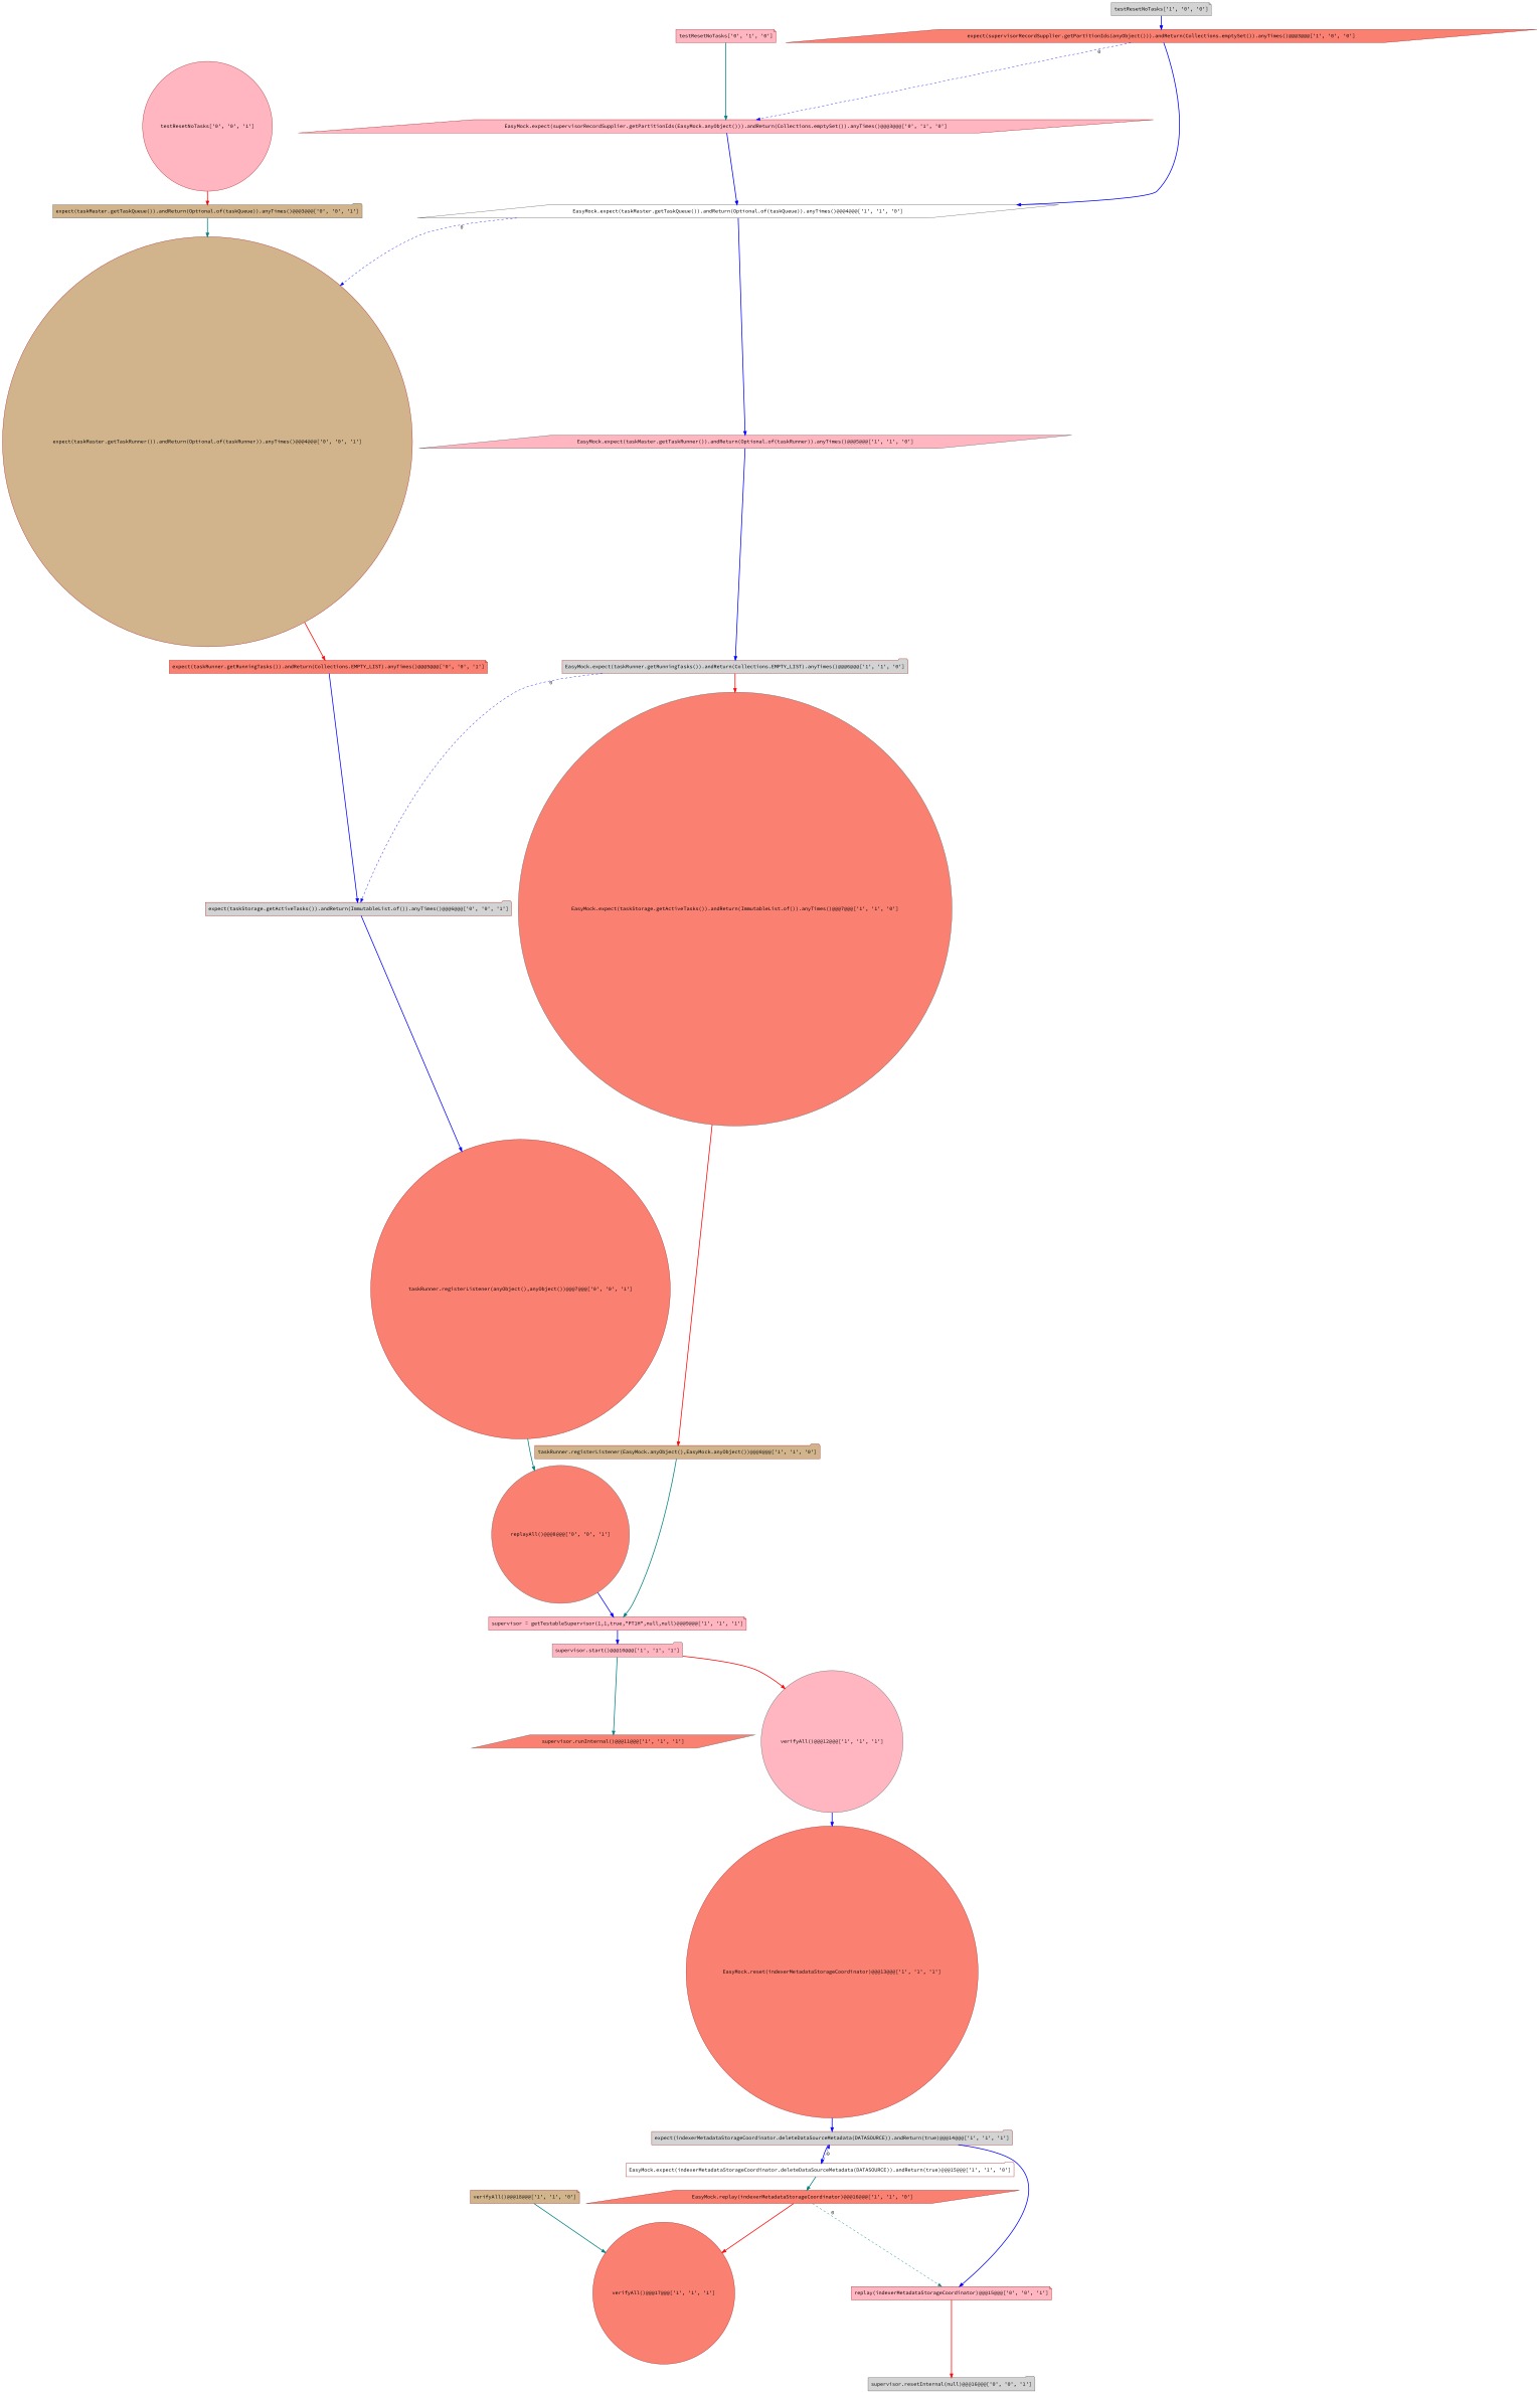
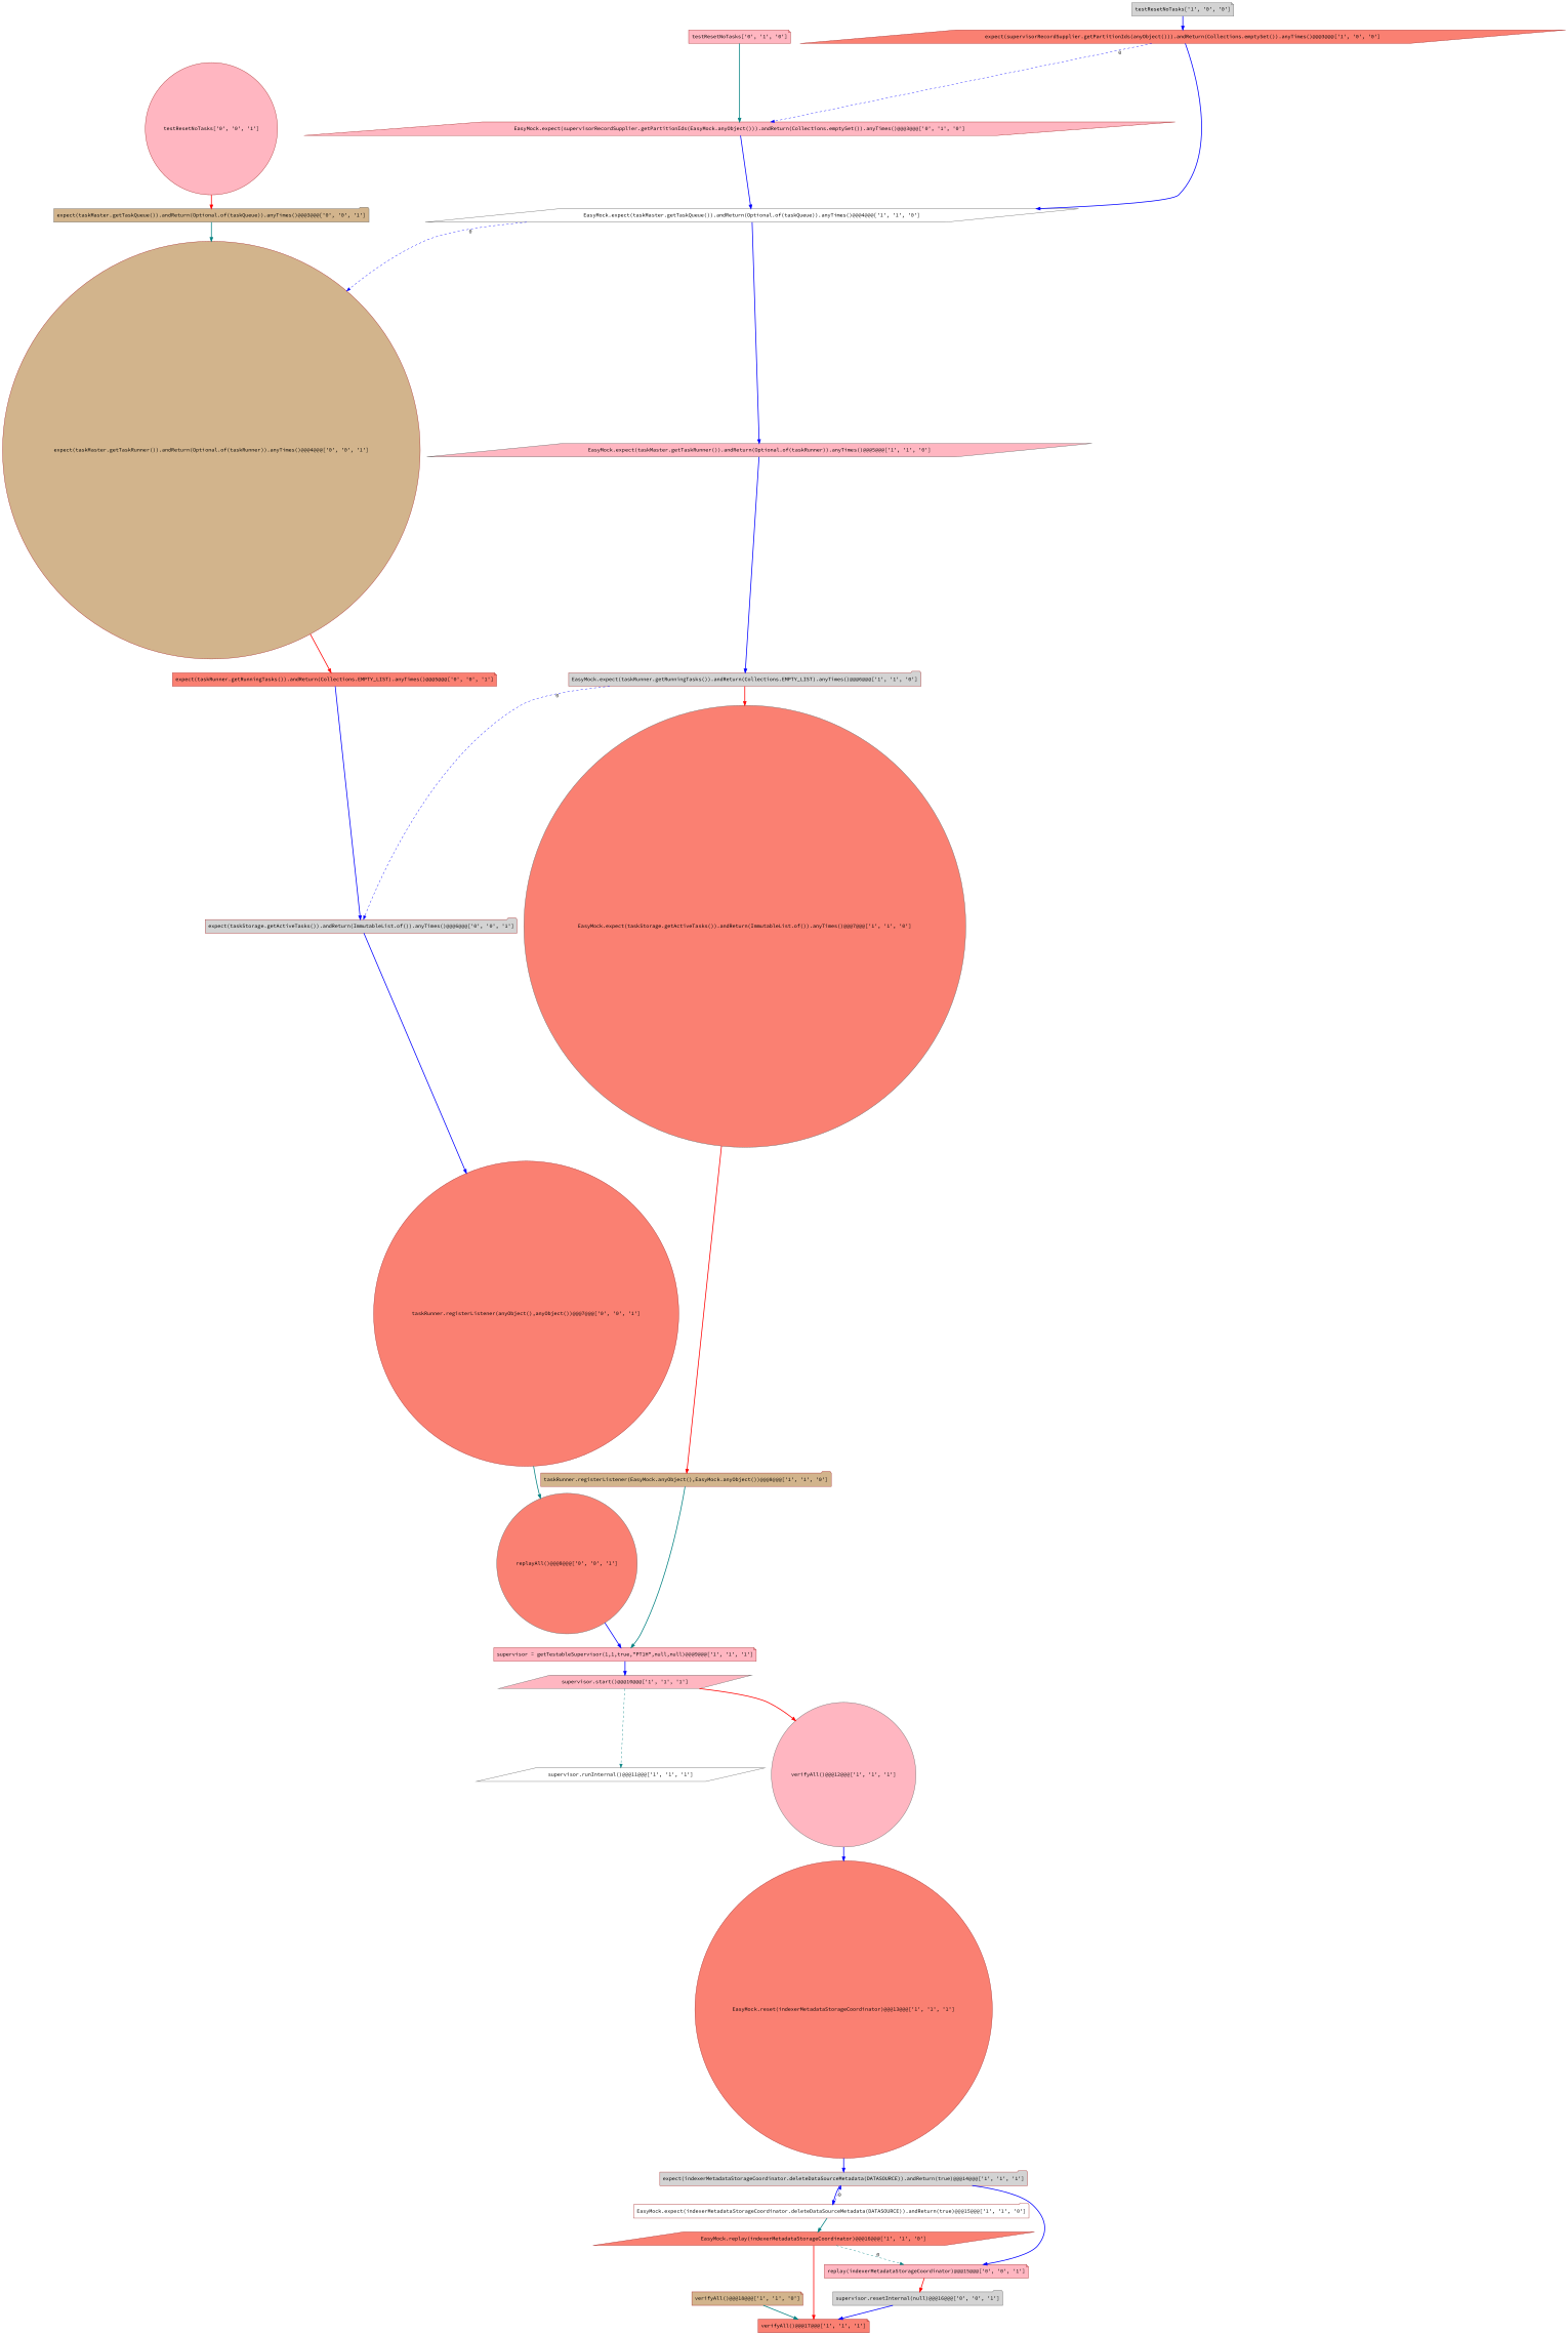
  digraph {
    fontname="Source Code Pro"
    node [color=brown fillcolor=salmon fontname="Source Code Pro" shape=circle style=filled]
    edge [color=blue fontname="Source Code Pro" style=bold]
    n1 [label="expect(supervisorRecordSupplier.getPartitionIds(anyObject())).andReturn(Collections.emptySet()).anyTimes()@@@3@@@['1', '0', '0']" shape=parallelogram]
    n2 [fillcolor=lightpink label="EasyMock.expect(supervisorRecordSupplier.getPartitionIds(EasyMock.anyObject())).andReturn(Collections.emptySet()).anyTimes()@@@3@@@['0', '1', '0']" shape=parallelogram]
    n3 [color=gray40 fillcolor=white label="EasyMock.expect(taskMaster.getTaskQueue()).andReturn(Optional.of(taskQueue)).anyTimes()@@@4@@@['1', '1', '0']" shape=parallelogram]
    n4 [fillcolor=tan label="expect(taskMaster.getTaskRunner()).andReturn(Optional.of(taskRunner)).anyTimes()@@@4@@@['0', '0', '1']"]
    n5 [color=gray40 fillcolor=lightpink label="EasyMock.expect(taskMaster.getTaskRunner()).andReturn(Optional.of(taskRunner)).anyTimes()@@@5@@@['1', '1', '0']" shape=parallelogram]
    n6 [color=gray40 fillcolor=tan label="expect(taskMaster.getTaskQueue()).andReturn(Optional.of(taskQueue)).anyTimes()@@@3@@@['0', '0', '1']" shape=folder]
    n7 [label="expect(taskRunner.getRunningTasks()).andReturn(Collections.EMPTY_LIST).anyTimes()@@@5@@@['0', '0', '1']" shape=note]
    n8 [fillcolor=lightgrey label="expect(taskStorage.getActiveTasks()).andReturn(ImmutableList.of()).anyTimes()@@@6@@@['0', '0', '1']" shape=folder]
    n9 [color=gray40 fillcolor=lightgrey label="supervisor.resetInternal(null)@@@16@@@['0', '0', '1']" shape=folder]
-   n10 [label="verifyAll()@@@17@@@['1', '1', '1']"]
+   n10 [label="verifyAll()@@@17@@@['1', '1', '1']" shape=note]
    n11 [label="taskRunner.registerListener(anyObject(),anyObject())@@@7@@@['0', '0', '1']"]
    n12 [color=gray40 label="replayAll()@@@8@@@['0', '0', '1']"]
    n13 [color=gray40 fillcolor=lightgrey label="testResetNoTasks['1', '0', '0']" shape=note]
-   n14 [color=gray40 label="supervisor.runInternal()@@@11@@@['1', '1', '1']" shape=parallelogram]
+   n14 [color=gray40 fillcolor=white label="supervisor.runInternal()@@@11@@@['1', '1', '1']" shape=parallelogram]
    n15 [color=gray40 fillcolor=lightpink label="verifyAll()@@@12@@@['1', '1', '1']"]
    n16 [label="EasyMock.reset(indexerMetadataStorageCoordinator)@@@13@@@['1', '1', '1']"]
    n17 [fillcolor=white label="EasyMock.expect(indexerMetadataStorageCoordinator.deleteDataSourceMetadata(DATASOURCE)).andReturn(true)@@@15@@@['1', '1', '0']" shape=folder]
    n18 [fillcolor=lightgrey label="expect(indexerMetadataStorageCoordinator.deleteDataSourceMetadata(DATASOURCE)).andReturn(true)@@@14@@@['1', '1', '1']" shape=folder]
    n19 [label="EasyMock.replay(indexerMetadataStorageCoordinator)@@@16@@@['1', '1', '0']" shape=parallelogram]
    n20 [fillcolor=lightpink label="replay(indexerMetadataStorageCoordinator)@@@15@@@['0', '0', '1']" shape=note]
    n21 [fillcolor=lightpink label="testResetNoTasks['0', '1', '0']" shape=note]
    n22 [fillcolor=lightpink label="supervisor = getTestableSupervisor(1,1,true,\"PT1H\",null,null)@@@9@@@['1', '1', '1']" shape=note]
-   n23 [color=gray40 fillcolor=lightpink label="supervisor.start()@@@10@@@['1', '1', '1']" shape=folder]
+   n23 [color=gray40 fillcolor=lightpink label="supervisor.start()@@@10@@@['1', '1', '1']" shape=parallelogram]
    n24 [color=gray40 label="EasyMock.expect(taskStorage.getActiveTasks()).andReturn(ImmutableList.of()).anyTimes()@@@7@@@['1', '1', '0']"]
    n25 [fillcolor=tan label="taskRunner.registerListener(EasyMock.anyObject(),EasyMock.anyObject())@@@8@@@['1', '1', '0']" shape=folder]
    n26 [fillcolor=tan label="verifyAll()@@@18@@@['1', '1', '0']" shape=note]
    n27 [fillcolor=lightgrey label="EasyMock.expect(taskRunner.getRunningTasks()).andReturn(Collections.EMPTY_LIST).anyTimes()@@@6@@@['1', '1', '0']" shape=folder]
    n28 [fillcolor=lightpink label="testResetNoTasks['0', '0', '1']"]
    n1 -> n2 [label=0 style=dashed]
    n1 -> n3
    n2 -> n3
    n3 -> n4 [label=0 style=dashed]
    n3 -> n5
    n4 -> n7 [color=red]
    n5 -> n27
    n6 -> n4 [color=teal]
    n7 -> n8
    n8 -> n11
+   n9 -> n10
    n11 -> n12 [color=teal]
    n12 -> n22
    n13 -> n1
    n15 -> n16
    n16 -> n18
    n17 -> n18 [label=0 style=dashed]
    n17 -> n19 [color=teal]
    n18 -> n17
    n18 -> n20
    n19 -> n10 [color=red]
    n19 -> n20 [color=teal label=0 style=dashed]
    n20 -> n9 [color=red]
    n21 -> n2 [color=teal]
    n22 -> n23
-   n23 -> n14 [color=teal]
+   n23 -> n14 [color=teal style=dashed]
    n23 -> n15 [color=red]
    n24 -> n25 [color=red]
    n25 -> n22 [color=teal]
    n26 -> n10 [color=teal]
    n27 -> n8 [label=0 style=dashed]
    n27 -> n24 [color=red]
    n28 -> n6 [color=red]
  }
